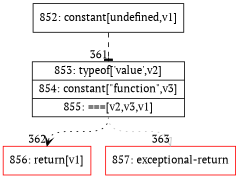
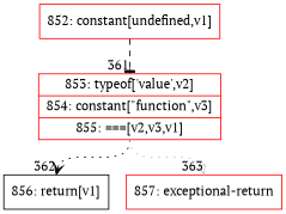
  digraph {
    fontname="PT Serif"
    rankdir=TD
    node [color=black fontname="PT Serif" shape=record]
    edge [fontname="PT Serif" headport=n style=dotted tailport=s]
-   n1 [label="{852: constant[undefined,v1]}"]
-   n2 [label="{853: typeof['value',v2]|854: constant[\"function\",v3]|855: ===[v2,v3,v1]}"]
-   n3 [color=red label="{856: return[v1]}"]
+   n1 [color=red label="{852: constant[undefined,v1]}"]
+   n2 [color=red label="{853: typeof['value',v2]|854: constant[\"function\",v3]|855: ===[v2,v3,v1]}"]
+   n3 [label="{856: return[v1]}"]
    n4 [color=red label="{857: exceptional-return}"]
    n1 -> n2 [arrowhead=tee headlabel="      361" style=dashed]
    n2 -> n3 [arrowhead=vee headlabel="      362"]
    n2 -> n4 [arrowhead=onormal color=gray headlabel="      363"]
  }
